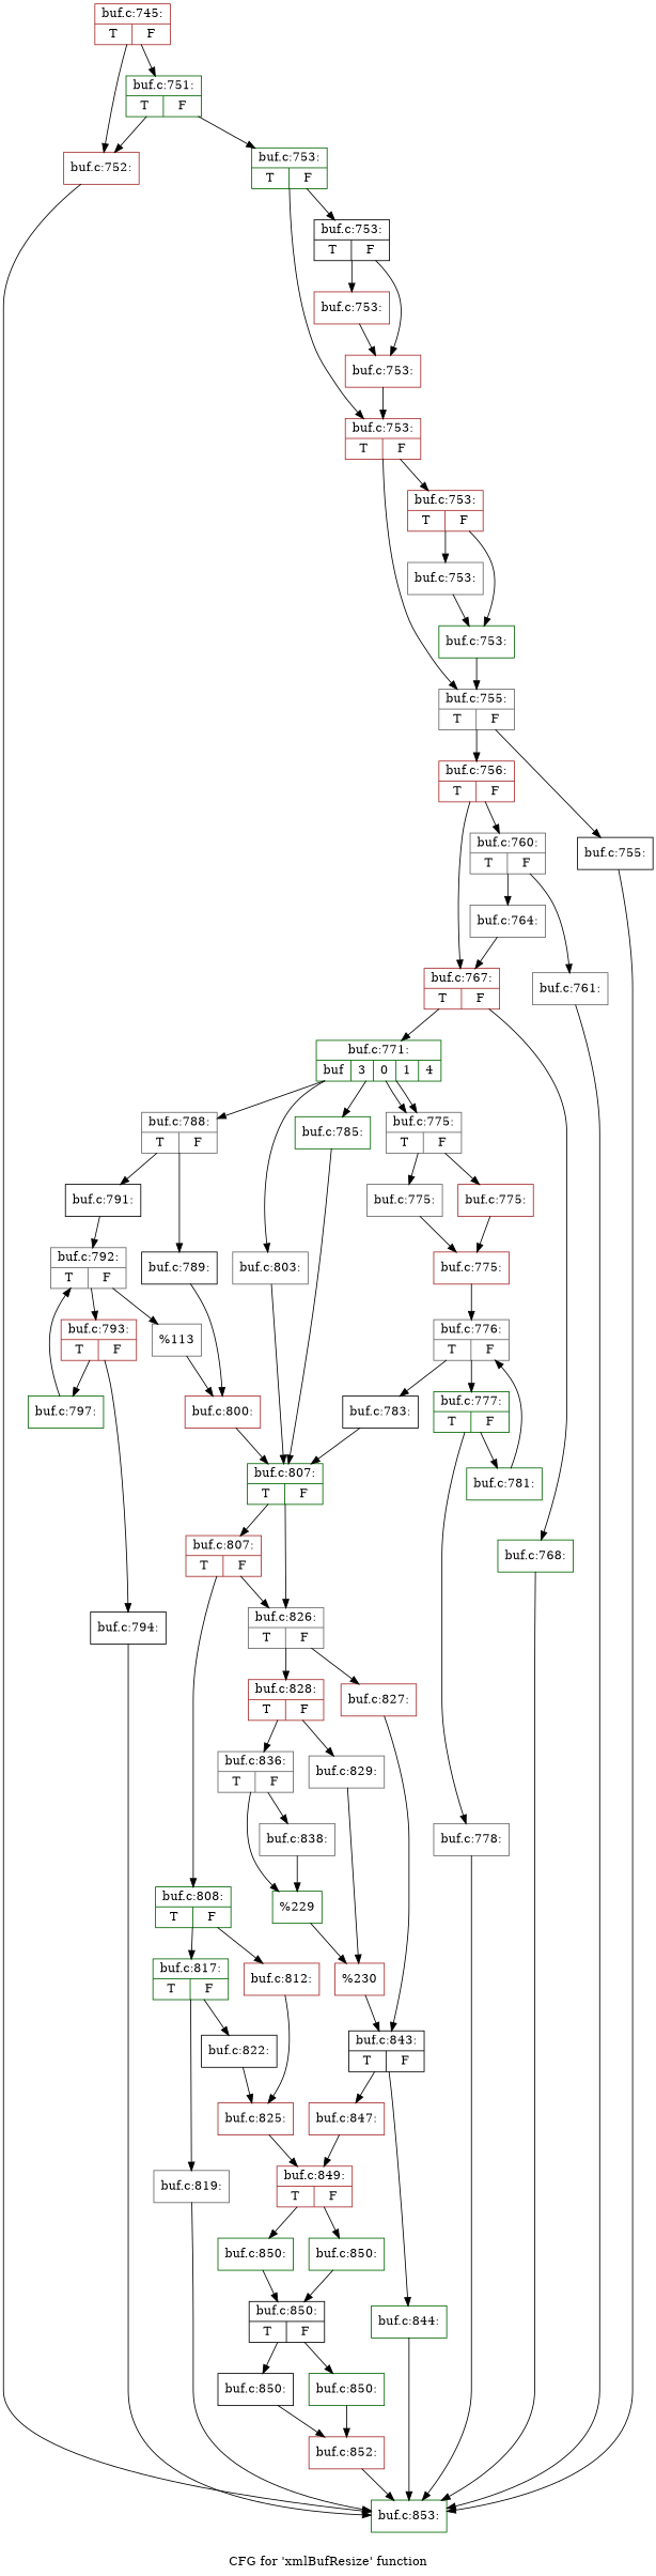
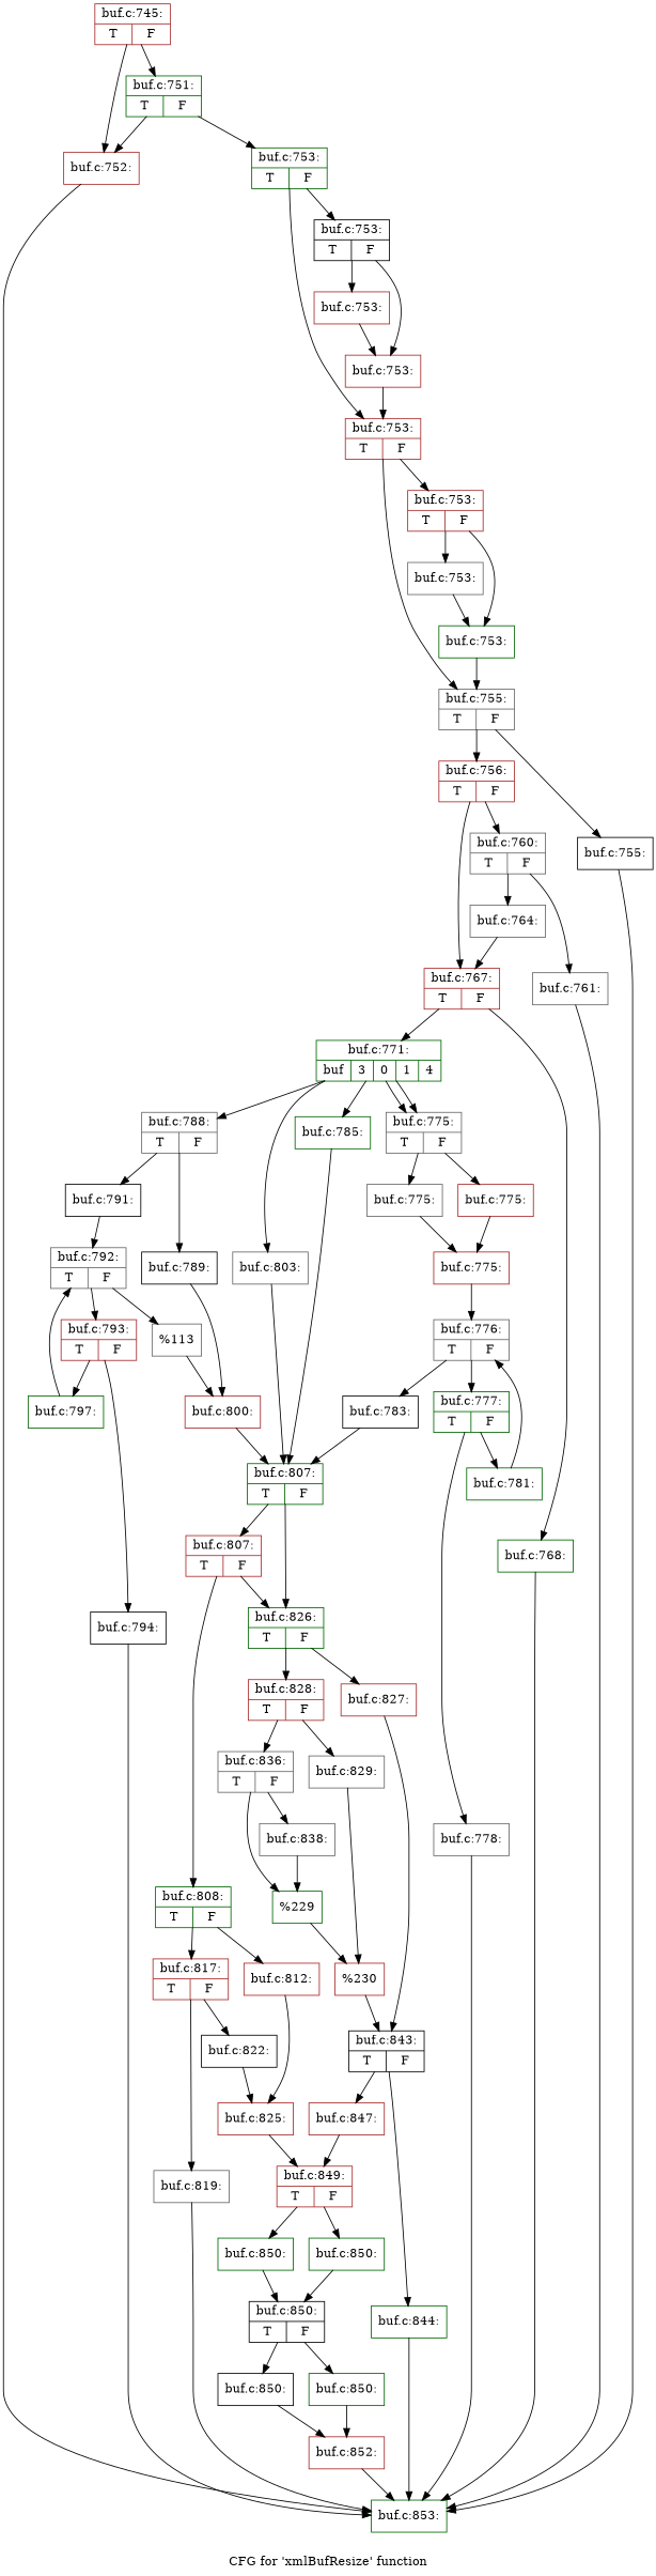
  digraph {
    label="CFG for 'xmlBufResize' function"
    node [color=brown shape=record]
    n1 [label="{buf.c:745:|{<s0>T|<s1>F}}"]
    n2 [label="{buf.c:752:}"]
    n3 [color=darkgreen label="{buf.c:751:|{<s0>T|<s1>F}}"]
    n4 [color=darkgreen label="{buf.c:853:}"]
    n5 [color=darkgreen label="{buf.c:753:|{<s0>T|<s1>F}}"]
    n6 [color=black label="{buf.c:753:|{<s0>T|<s1>F}}"]
    n7 [label="{buf.c:753:|{<s0>T|<s1>F}}"]
    n8 [label="{buf.c:753:}"]
    n9 [label="{buf.c:753:}"]
    n10 [label="{buf.c:753:|{<s0>T|<s1>F}}"]
    n11 [color=gray40 label="{buf.c:755:|{<s0>T|<s1>F}}"]
    n12 [color=gray40 label="{buf.c:753:}"]
    n13 [color=darkgreen label="{buf.c:753:}"]
    n14 [color=black label="{buf.c:755:}"]
    n15 [label="{buf.c:756:|{<s0>T|<s1>F}}"]
    n16 [color=gray40 label="{buf.c:760:|{<s0>T|<s1>F}}"]
    n17 [label="{buf.c:767:|{<s0>T|<s1>F}}"]
    n18 [color=gray40 label="{buf.c:761:}"]
    n19 [color=gray40 label="{buf.c:764:}"]
    n20 [color=darkgreen label="{buf.c:768:}"]
    n21 [color=darkgreen label="{buf.c:771:|{<s0>buf|<s1>3|<s2>0|<s3>1|<s4>4}}"]
    n22 [color=gray40 label="{buf.c:803:}"]
    n23 [color=gray40 label="{buf.c:775:|{<s0>T|<s1>F}}"]
    n24 [color=darkgreen label="{buf.c:785:}"]
    n25 [color=gray40 label="{buf.c:788:|{<s0>T|<s1>F}}"]
    n26 [color=darkgreen label="{buf.c:807:|{<s0>T|<s1>F}}"]
    n27 [label="{buf.c:775:}"]
    n28 [color=gray40 label="{buf.c:775:}"]
    n29 [color=black label="{buf.c:789:}"]
    n30 [color=black label="{buf.c:791:}"]
    n31 [label="{buf.c:807:|{<s0>T|<s1>F}}"]
-   n32 [color=gray40 label="{buf.c:826:|{<s0>T|<s1>F}}"]
+   n32 [color=darkgreen label="{buf.c:826:|{<s0>T|<s1>F}}"]
    n33 [label="{buf.c:775:}"]
    n34 [label="{buf.c:800:}"]
    n35 [color=gray40 label="{buf.c:792:|{<s0>T|<s1>F}}"]
    n36 [color=gray40 label="{buf.c:776:|{<s0>T|<s1>F}}"]
    n37 [color=darkgreen label="{buf.c:777:|{<s0>T|<s1>F}}"]
    n38 [color=black label="{buf.c:783:}"]
    n39 [color=gray40 label="{buf.c:778:}"]
    n40 [color=darkgreen label="{buf.c:781:}"]
    n41 [color=darkgreen label="{buf.c:808:|{<s0>T|<s1>F}}"]
    n42 [label="{buf.c:827:}"]
    n43 [label="{buf.c:828:|{<s0>T|<s1>F}}"]
    n44 [label="{buf.c:793:|{<s0>T|<s1>F}}"]
    n45 [color=gray40 label="{%113}"]
    n46 [color=black label="{buf.c:794:}"]
    n47 [color=darkgreen label="{buf.c:797:}"]
    n48 [label="{buf.c:812:}"]
-   n49 [color=darkgreen label="{buf.c:817:|{<s0>T|<s1>F}}"]
+   n49 [label="{buf.c:817:|{<s0>T|<s1>F}}"]
    n50 [color=black label="{buf.c:843:|{<s0>T|<s1>F}}"]
    n51 [color=gray40 label="{buf.c:829:}"]
    n52 [color=gray40 label="{buf.c:836:|{<s0>T|<s1>F}}"]
    n53 [label="{buf.c:825:}"]
    n54 [color=gray40 label="{buf.c:819:}"]
    n55 [color=black label="{buf.c:822:}"]
    n56 [label="{buf.c:849:|{<s0>T|<s1>F}}"]
    n57 [color=darkgreen label="{buf.c:850:}"]
    n58 [color=darkgreen label="{buf.c:850:}"]
    n59 [color=black label="{buf.c:850:|{<s0>T|<s1>F}}"]
    n60 [color=darkgreen label="{buf.c:844:}"]
    n61 [label="{buf.c:847:}"]
    n62 [label="{%230}"]
    n63 [color=gray40 label="{buf.c:838:}"]
    n64 [color=darkgreen label="{%229}"]
    n65 [color=darkgreen label="{buf.c:850:}"]
    n66 [color=black label="{buf.c:850:}"]
    n67 [label="{buf.c:852:}"]
    n1 -> n2
    n1 -> n3
    n2 -> n4
    n3 -> n2
    n3 -> n5
    n5 -> n6
    n5 -> n7
    n6 -> n8
    n6 -> n9
    n7 -> n10
    n7 -> n11
    n8 -> n9
    n9 -> n7
    n10 -> n12
    n10 -> n13
    n11 -> n14
    n11 -> n15
    n12 -> n13
    n13 -> n11
    n14 -> n4
    n15 -> n16
    n15 -> n17
    n16 -> n18
    n16 -> n19
    n17 -> n20
    n17 -> n21
    n18 -> n4
    n19 -> n17
    n20 -> n4
    n21 -> n22
    n21 -> n23
    n21 -> n23
    n21 -> n24
    n21 -> n25
    n22 -> n26
    n23 -> n27
    n23 -> n28
    n24 -> n26
    n25 -> n29
    n25 -> n30
    n26 -> n31
    n26 -> n32
    n27 -> n33
    n28 -> n33
    n29 -> n34
    n30 -> n35
    n31 -> n32
    n31 -> n41
    n32 -> n42
    n32 -> n43
    n33 -> n36
    n34 -> n26
    n35 -> n44
    n35 -> n45
    n36 -> n37
    n36 -> n38
    n37 -> n39
    n37 -> n40
    n38 -> n26
    n39 -> n4
    n40 -> n36
    n41 -> n48
    n41 -> n49
    n42 -> n50
    n43 -> n51
    n43 -> n52
    n44 -> n46
    n44 -> n47
    n45 -> n34
    n46 -> n4
    n47 -> n35
    n48 -> n53
    n49 -> n54
    n49 -> n55
    n50 -> n60
    n50 -> n61
    n51 -> n62
    n52 -> n63
    n52 -> n64
    n53 -> n56
    n54 -> n4
    n55 -> n53
    n56 -> n57
    n56 -> n58
    n57 -> n59
    n58 -> n59
    n59 -> n65
    n59 -> n66
    n60 -> n4
    n61 -> n56
    n62 -> n50
    n63 -> n64
    n64 -> n62
    n65 -> n67
    n66 -> n67
    n67 -> n4
  }
